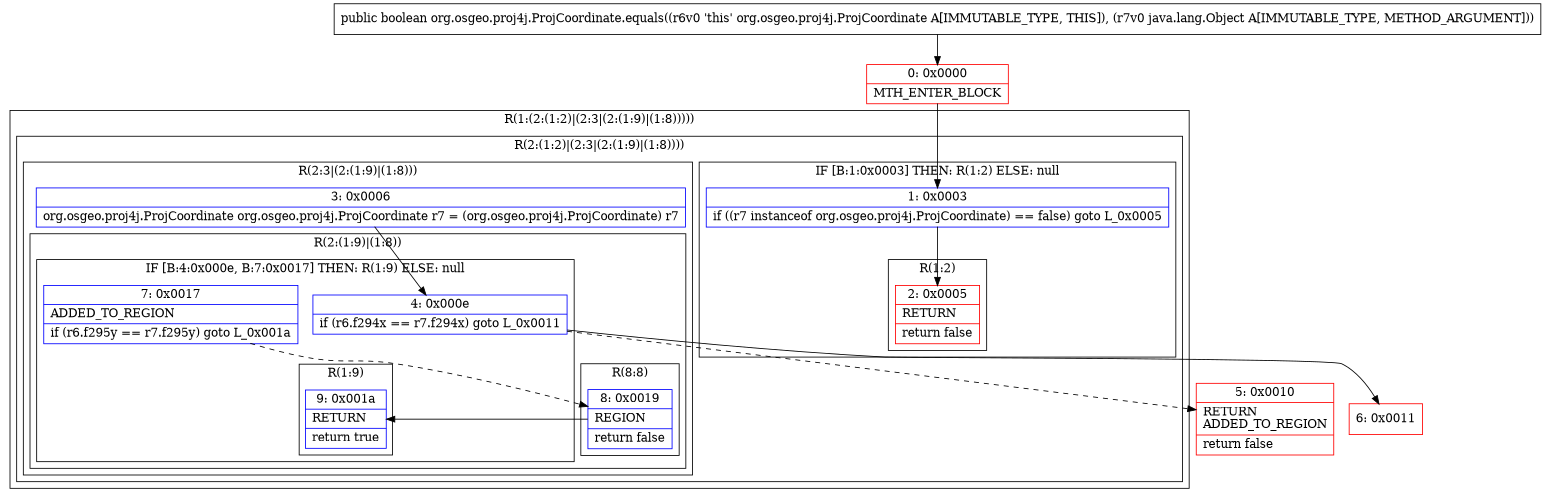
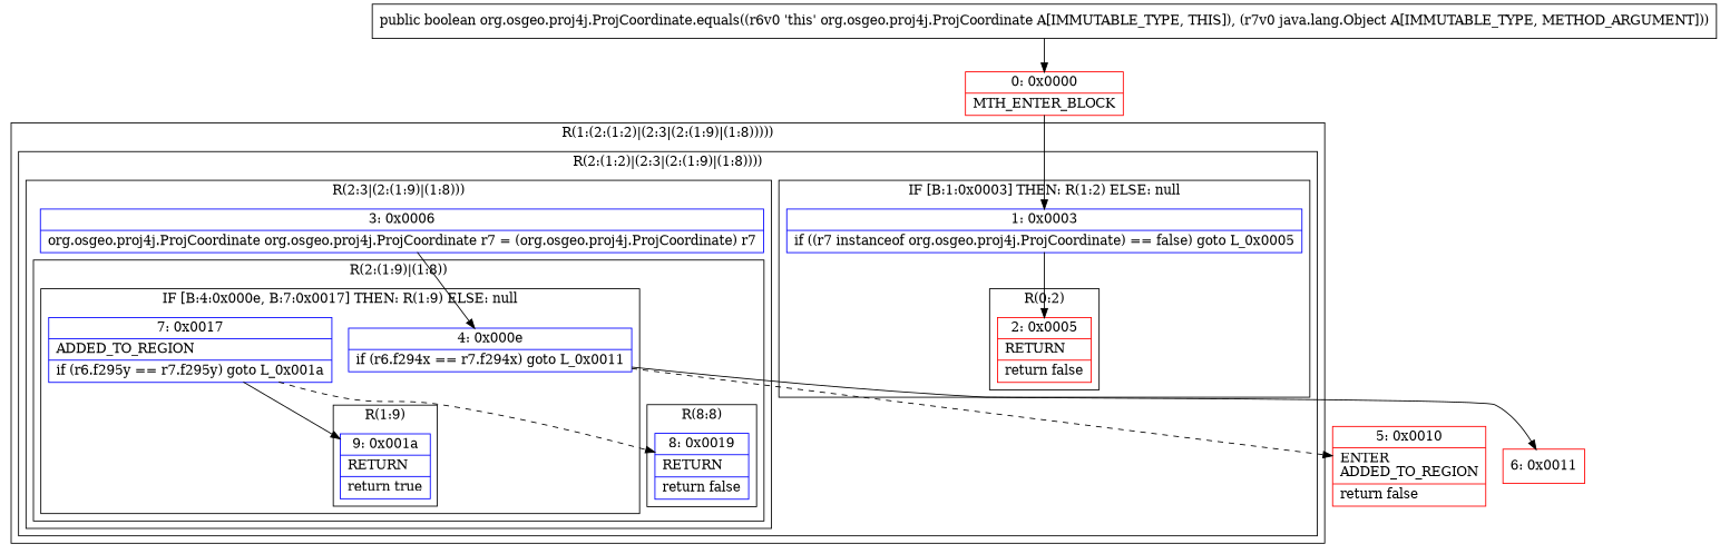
  digraph {
    node [color=blue shape=record]
    n1 [color=red label="{2\:\ 0x0005|RETURN\l|return false\l}"]
    n2 [label="{1\:\ 0x0003|if ((r7 instanceof org.osgeo.proj4j.ProjCoordinate) == false) goto L_0x0005\l}"]
    n3 [label="{9\:\ 0x001a|RETURN\l|return true\l}"]
    n4 [label="{4\:\ 0x000e|if (r6.f294x == r7.f294x) goto L_0x0011\l}"]
    n5 [label="{7\:\ 0x0017|ADDED_TO_REGION\l|if (r6.f295y == r7.f295y) goto L_0x001a\l}"]
-   n6 [label="{8\:\ 0x0019|REGION\l|return false\l}"]
+   n6 [label="{8\:\ 0x0019|RETURN\l|return false\l}"]
    n7 [label="{3\:\ 0x0006|org.osgeo.proj4j.ProjCoordinate org.osgeo.proj4j.ProjCoordinate r7 = (org.osgeo.proj4j.ProjCoordinate) r7\l}"]
-   n8 [color=red label="{5\:\ 0x0010|RETURN\lADDED_TO_REGION\l|return false\l}"]
+   n8 [color=red label="{5\:\ 0x0010|ENTER\lADDED_TO_REGION\l|return false\l}"]
    n9 [color=red label="{6\:\ 0x0011}"]
    n10 [color=red label="{0\:\ 0x0000|MTH_ENTER_BLOCK\l}"]
    n11 [label="{public boolean org.osgeo.proj4j.ProjCoordinate.equals((r6v0 'this' org.osgeo.proj4j.ProjCoordinate A[IMMUTABLE_TYPE, THIS]), (r7v0 java.lang.Object A[IMMUTABLE_TYPE, METHOD_ARGUMENT])) }" color=""]
    subgraph cluster_1 {
      label="R(1:(2:(1:2)|(2:3|(2:(1:9)|(1:8)))))"
      subgraph cluster_2 {
        label="R(2:(1:2)|(2:3|(2:(1:9)|(1:8))))"
        subgraph cluster_3 {
          label="IF [B:1:0x0003] THEN: R(1:2) ELSE: null"
          n2
          subgraph cluster_4 {
-           label="R(1:2)"
+           label="R(0:2)"
            n1
          }
        }
        subgraph cluster_5 {
          label="R(2:3|(2:(1:9)|(1:8)))"
          n7
          subgraph cluster_6 {
            label="R(2:(1:9)|(1:8))"
            subgraph cluster_7 {
              label="IF [B:4:0x000e, B:7:0x0017] THEN: R(1:9) ELSE: null"
              n4
              n5
              subgraph cluster_8 {
                label="R(1:9)"
                n3
              }
            }
            subgraph cluster_9 {
              label="R(8:8)"
              n6
            }
          }
        }
      }
    }
    n2 -> n1
    n4 -> n8 [style=dashed]
    n4 -> n9
-   n6 -> n3
+   n5 -> n3
    n5 -> n6 [style=dashed]
    n7 -> n4
    n10 -> n2
    n11 -> n10
  }
